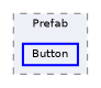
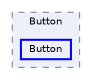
  digraph {
    compound=true
    n1 [color=blue fillcolor="#edf0f7" fontname=Helvetica fontsize=10 height=0.2 label=Button shape=box style="filled,bold" width=0.4]
    subgraph cluster_1 {
      bgcolor="#edf0f7"
      fontname=Helvetica
      fontsize=10
-     label=Prefab
+     label=Button
      pencolor=grey50
      style="filled,dashed"
      n1
    }
  }
